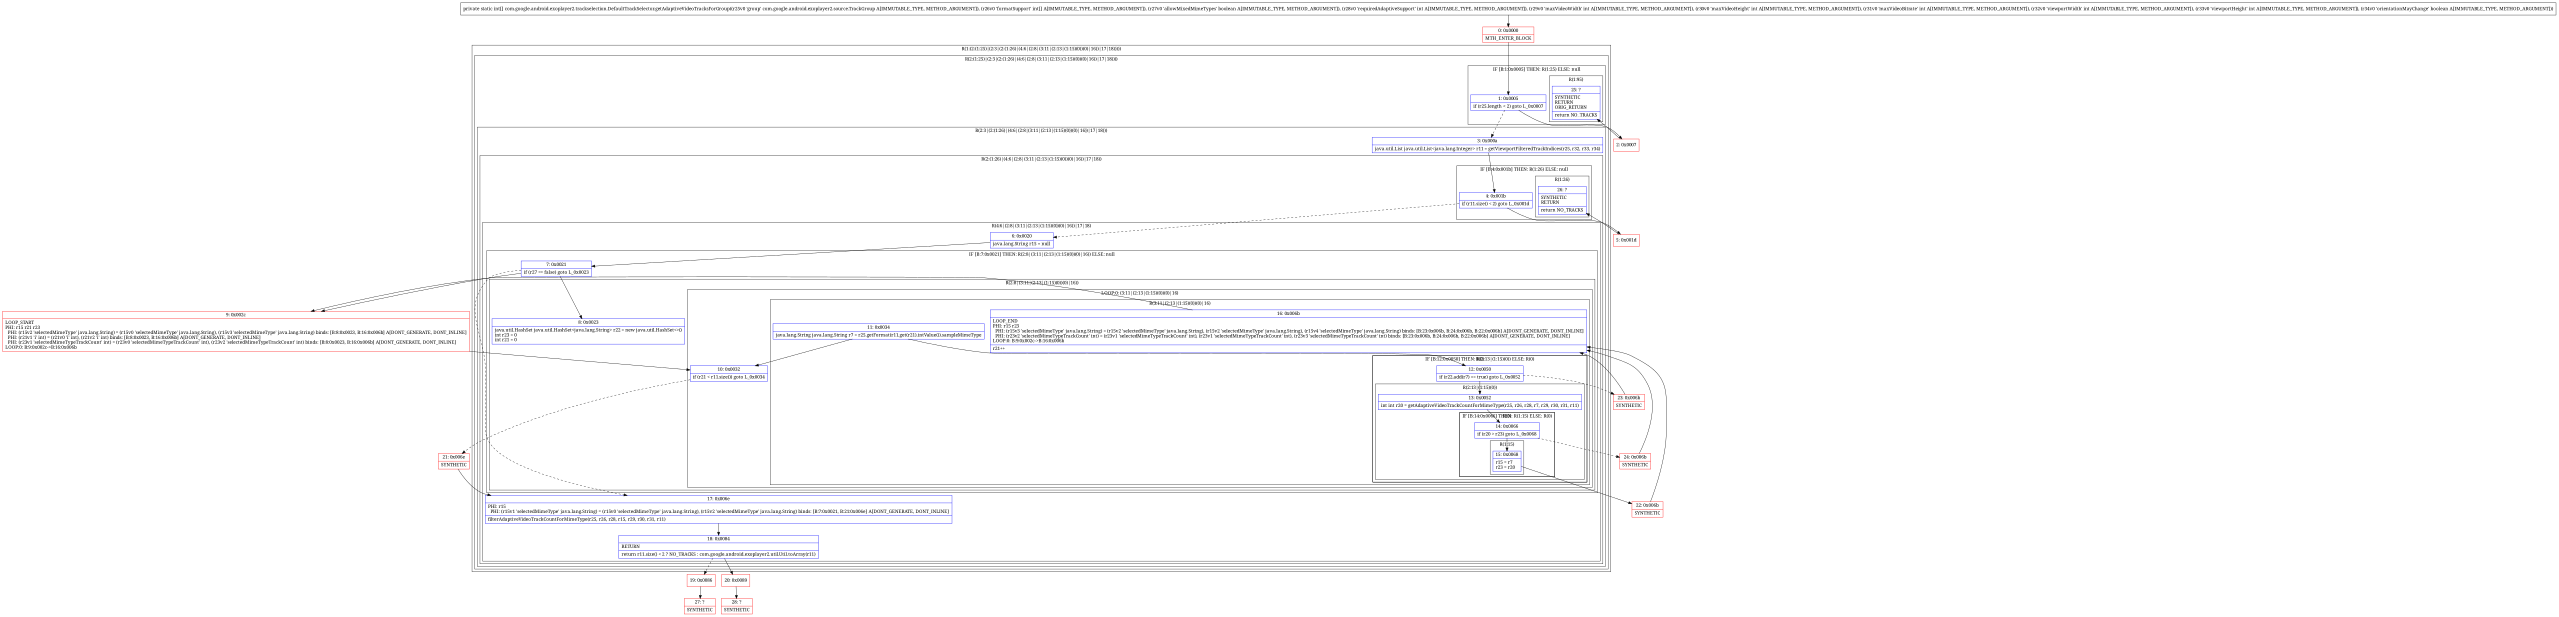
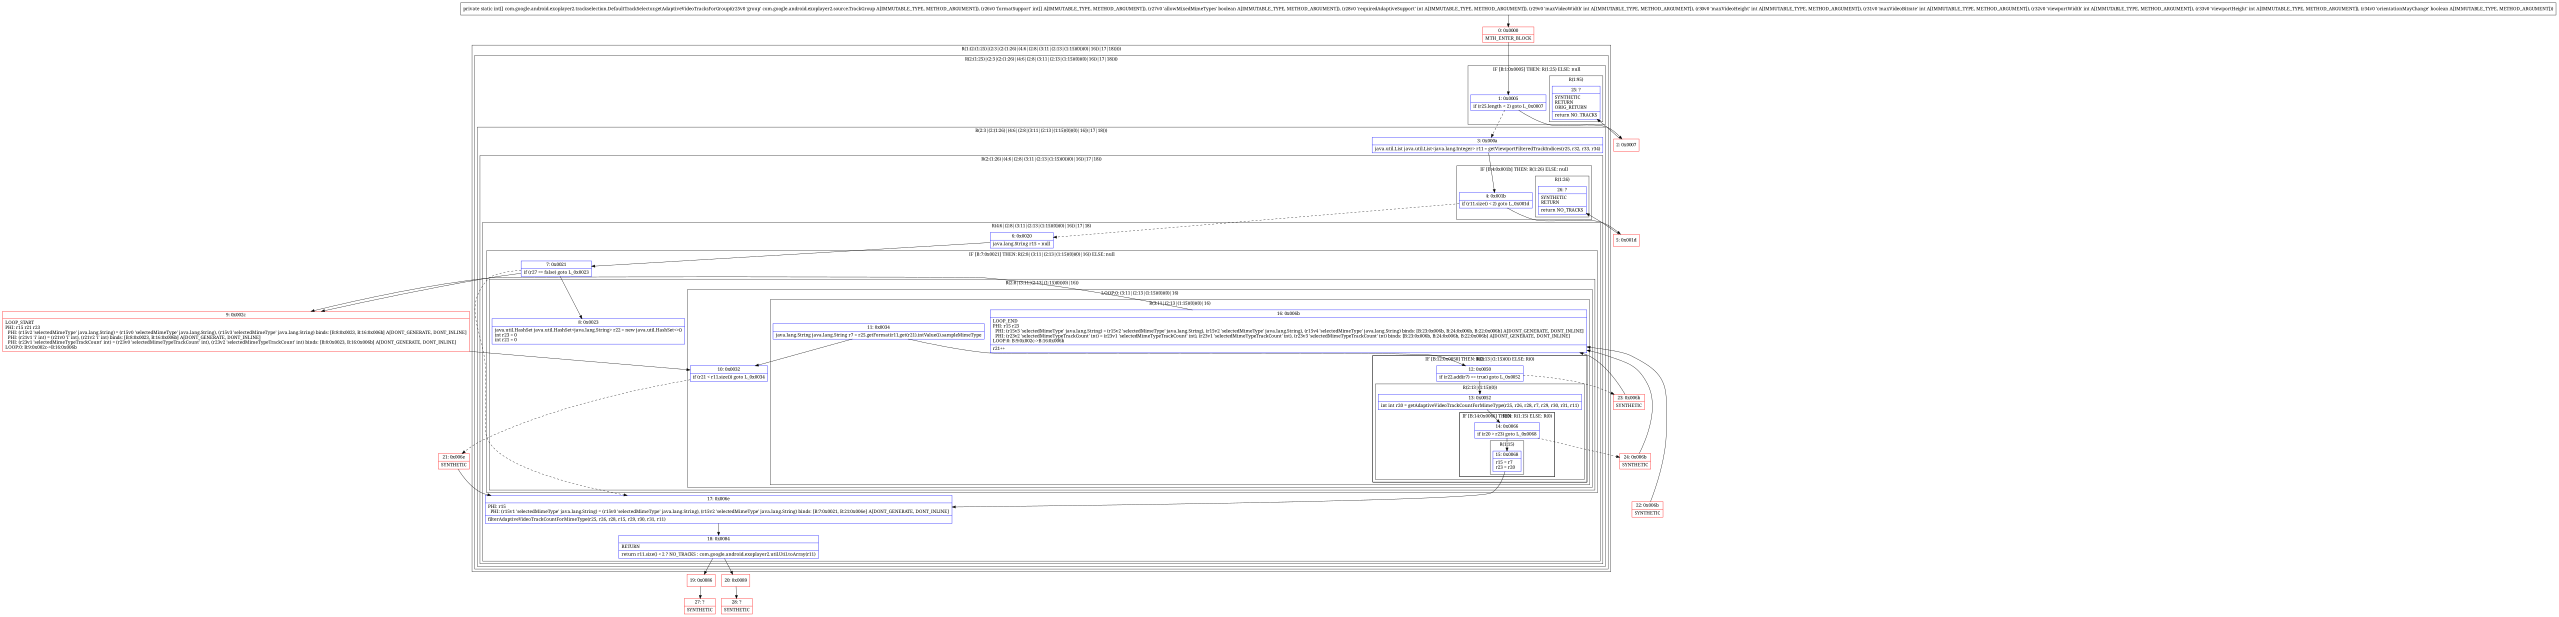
  digraph {
    fontname="Noto Serif"
    node [color=blue fontname="Noto Serif" shape=record]
    edge [fontname="Noto Serif"]
    n1 [label="{25\:\ ?|SYNTHETIC\lRETURN\lORIG_RETURN\l|return NO_TRACKS\l}"]
    n2 [label="{1\:\ 0x0005|if (r25.length \< 2) goto L_0x0007\l}"]
    n3 [label="{26\:\ ?|SYNTHETIC\lRETURN\l|return NO_TRACKS\l}"]
    n4 [label="{4\:\ 0x001b|if (r11.size() \< 2) goto L_0x001d\l}"]
    n5 [label="{15\:\ 0x0068|r15 = r7\lr23 = r20\l}"]
    n6 [label="{14\:\ 0x0066|if (r20 \> r23) goto L_0x0068\l}"]
    n7 [label="{13\:\ 0x0052|int int r20 = getAdaptiveVideoTrackCountForMimeType(r25, r26, r28, r7, r29, r30, r31, r11)\l}"]
    n8 [label="{12\:\ 0x0050|if (r22.add(r7) == true) goto L_0x0052\l}"]
    n9 [label="{11\:\ 0x0034|java.lang.String java.lang.String r7 = r25.getFormat(r11.get(r21).intValue()).sampleMimeType\l}"]
    n10 [label="{16\:\ 0x006b|LOOP_END\lPHI: r15 r23 \l  PHI: (r15v3 'selectedMimeType' java.lang.String) = (r15v2 'selectedMimeType' java.lang.String), (r15v2 'selectedMimeType' java.lang.String), (r15v4 'selectedMimeType' java.lang.String) binds: [B:23:0x006b, B:24:0x006b, B:22:0x006b] A[DONT_GENERATE, DONT_INLINE]\l  PHI: (r23v2 'selectedMimeTypeTrackCount' int) = (r23v1 'selectedMimeTypeTrackCount' int), (r23v1 'selectedMimeTypeTrackCount' int), (r23v3 'selectedMimeTypeTrackCount' int) binds: [B:23:0x006b, B:24:0x006b, B:22:0x006b] A[DONT_GENERATE, DONT_INLINE]\lLOOP:0: B:9:0x002c\-\>B:16:0x006b\l|r21++\l}"]
    n11 [label="{10\:\ 0x0032|if (r21 \< r11.size()) goto L_0x0034\l}"]
    n12 [label="{8\:\ 0x0023|java.util.HashSet java.util.HashSet\<java.lang.String\> r22 = new java.util.HashSet\<\>()\lint r23 = 0\lint r21 = 0\l}"]
    n13 [label="{7\:\ 0x0021|if (r27 == false) goto L_0x0023\l}"]
    n14 [label="{6\:\ 0x0020|java.lang.String r15 = null\l}"]
    n15 [label="{17\:\ 0x006e|PHI: r15 \l  PHI: (r15v1 'selectedMimeType' java.lang.String) = (r15v0 'selectedMimeType' java.lang.String), (r15v2 'selectedMimeType' java.lang.String) binds: [B:7:0x0021, B:21:0x006e] A[DONT_GENERATE, DONT_INLINE]\l|filterAdaptiveVideoTrackCountForMimeType(r25, r26, r28, r15, r29, r30, r31, r11)\l}"]
    n16 [label="{18\:\ 0x0084|RETURN\l|return r11.size() \< 2 ? NO_TRACKS : com.google.android.exoplayer2.util.Util.toArray(r11)\l}"]
    n17 [label="{3\:\ 0x000a|java.util.List java.util.List\<java.lang.Integer\> r11 = getViewportFilteredTrackIndices(r25, r32, r33, r34)\l}"]
    n18 [color=red label="{2\:\ 0x0007}"]
    n19 [color=red label="{5\:\ 0x001d}"]
    n20 [color=red label="{22\:\ 0x006b|SYNTHETIC\l}"]
    n21 [color=red label="{24\:\ 0x006b|SYNTHETIC\l}"]
    n22 [color=red label="{23\:\ 0x006b|SYNTHETIC\l}"]
    n23 [color=red label="{9\:\ 0x002c|LOOP_START\lPHI: r15 r21 r23 \l  PHI: (r15v2 'selectedMimeType' java.lang.String) = (r15v0 'selectedMimeType' java.lang.String), (r15v3 'selectedMimeType' java.lang.String) binds: [B:8:0x0023, B:16:0x006b] A[DONT_GENERATE, DONT_INLINE]\l  PHI: (r21v1 'i' int) = (r21v0 'i' int), (r21v2 'i' int) binds: [B:8:0x0023, B:16:0x006b] A[DONT_GENERATE, DONT_INLINE]\l  PHI: (r23v1 'selectedMimeTypeTrackCount' int) = (r23v0 'selectedMimeTypeTrackCount' int), (r23v2 'selectedMimeTypeTrackCount' int) binds: [B:8:0x0023, B:16:0x006b] A[DONT_GENERATE, DONT_INLINE]\lLOOP:0: B:9:0x002c\-\>B:16:0x006b\l}"]
    n24 [color=red label="{21\:\ 0x006e|SYNTHETIC\l}"]
    n25 [color=red label="{19\:\ 0x0086}"]
    n26 [color=red label="{20\:\ 0x0089}"]
    n27 [color=red label="{27\:\ ?|SYNTHETIC\l}"]
    n28 [color=red label="{28\:\ ?|SYNTHETIC\l}"]
    n29 [color=red label="{0\:\ 0x0000|MTH_ENTER_BLOCK\l}"]
    n30 [label="{private static int[] com.google.android.exoplayer2.trackselection.DefaultTrackSelector.getAdaptiveVideoTracksForGroup((r25v0 'group' com.google.android.exoplayer2.source.TrackGroup A[IMMUTABLE_TYPE, METHOD_ARGUMENT]), (r26v0 'formatSupport' int[] A[IMMUTABLE_TYPE, METHOD_ARGUMENT]), (r27v0 'allowMixedMimeTypes' boolean A[IMMUTABLE_TYPE, METHOD_ARGUMENT]), (r28v0 'requiredAdaptiveSupport' int A[IMMUTABLE_TYPE, METHOD_ARGUMENT]), (r29v0 'maxVideoWidth' int A[IMMUTABLE_TYPE, METHOD_ARGUMENT]), (r30v0 'maxVideoHeight' int A[IMMUTABLE_TYPE, METHOD_ARGUMENT]), (r31v0 'maxVideoBitrate' int A[IMMUTABLE_TYPE, METHOD_ARGUMENT]), (r32v0 'viewportWidth' int A[IMMUTABLE_TYPE, METHOD_ARGUMENT]), (r33v0 'viewportHeight' int A[IMMUTABLE_TYPE, METHOD_ARGUMENT]), (r34v0 'orientationMayChange' boolean A[IMMUTABLE_TYPE, METHOD_ARGUMENT])) }" color=""]
    subgraph cluster_1 {
      label="R(1:(2:(1:25)|(2:3|(2:(1:26)|(4:6|(2:8|(3:11|(2:13|(1:15)(0))(0)|16))|17|18)))))"
      subgraph cluster_2 {
        label="R(2:(1:25)|(2:3|(2:(1:26)|(4:6|(2:8|(3:11|(2:13|(1:15)(0))(0)|16))|17|18))))"
        subgraph cluster_3 {
          label="IF [B:1:0x0005] THEN: R(1:25) ELSE: null"
          n2
          subgraph cluster_4 {
            label="R(1:95)"
            n1
          }
        }
        subgraph cluster_5 {
          label="R(2:3|(2:(1:26)|(4:6|(2:8|(3:11|(2:13|(1:15)(0))(0)|16))|17|18)))"
          n17
          subgraph cluster_6 {
            label="R(2:(1:26)|(4:6|(2:8|(3:11|(2:13|(1:15)(0))(0)|16))|17|18))"
            subgraph cluster_7 {
              label="IF [B:4:0x001b] THEN: R(1:26) ELSE: null"
              n4
              subgraph cluster_8 {
                label="R(1:26)"
                n3
              }
            }
            subgraph cluster_9 {
              label="R(4:6|(2:8|(3:11|(2:13|(1:15)(0))(0)|16))|17|18)"
              n14
              n15
              n16
              subgraph cluster_10 {
                label="IF [B:7:0x0021] THEN: R(2:8|(3:11|(2:13|(1:15)(0))(0)|16)) ELSE: null"
                n13
                subgraph cluster_11 {
                  label="R(2:8|(3:11|(2:13|(1:15)(0))(0)|16))"
                  n12
                  subgraph cluster_12 {
                    label="LOOP:0: (3:11|(2:13|(1:15)(0))(0)|16)"
                    n11
                    subgraph cluster_13 {
                      label="R(3:11|(2:13|(1:15)(0))(0)|16)"
                      n9
                      n10
                      subgraph cluster_14 {
                        label="IF [B:12:0x0050] THEN: R(2:13|(1:15)(0)) ELSE: R(0)"
                        n8
                        subgraph cluster_15 {
                          label="R(2:13|(1:15)(0))"
                          n7
                          subgraph cluster_16 {
                            label="IF [B:14:0x0066] THEN: R(1:15) ELSE: R(0)"
                            n6
                            subgraph cluster_17 {
                              label="R(1:15)"
                              n5
                            }
                            subgraph cluster_18 {
                              label="R(0)"
                            }
                          }
                        }
                        subgraph cluster_19 {
                          label="R(0)"
                        }
                      }
                    }
                  }
                }
              }
            }
          }
        }
      }
    }
    n2 -> n17 [style=dashed]
    n2 -> n18
    n4 -> n14 [style=dashed]
    n4 -> n19
-   n5 -> n20
+   n5 -> n15
    n6 -> n5
    n6 -> n21 [style=dashed]
    n7 -> n6
    n8 -> n7
    n8 -> n22 [style=dashed]
    n9 -> n8
    n9 -> n11
    n10 -> n23
    n11 -> n24 [style=dashed]
    n13 -> n12
    n13 -> n15 [style=dashed]
    n13 -> n23
    n14 -> n13
    n15 -> n16
-   n16 -> n25 [style=dashed]
+   n16 -> n25
    n16 -> n26
    n17 -> n4
    n18 -> n1
    n19 -> n3
    n20 -> n10
    n21 -> n10
    n22 -> n10
    n23 -> n11
    n24 -> n15
    n25 -> n27
    n26 -> n28
    n29 -> n2
    n30 -> n29
  }
